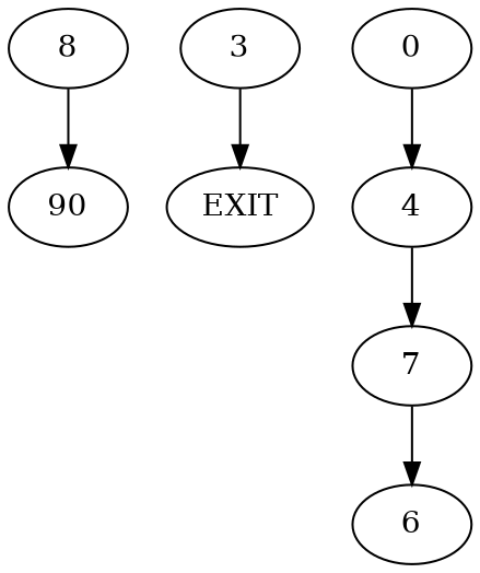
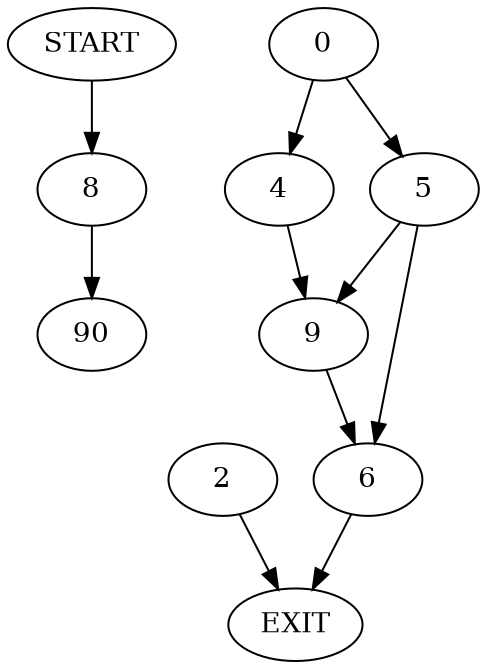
  digraph {
+   n1 [label=START]
    8
    n3 [label=90]
    n4 [label=EXIT]
    n5 [label=0]
    4
-   3
-   7
+   5
+   3 [label=2]
+   7 [label=9]
    6
+   n1 -> 8
    8 -> n3
    n5 -> 4
+   n5 -> 5
    4 -> 7
+   5 -> 7
+   5 -> 6
    3 -> n4
    7 -> 6
+   6 -> n4
  }
